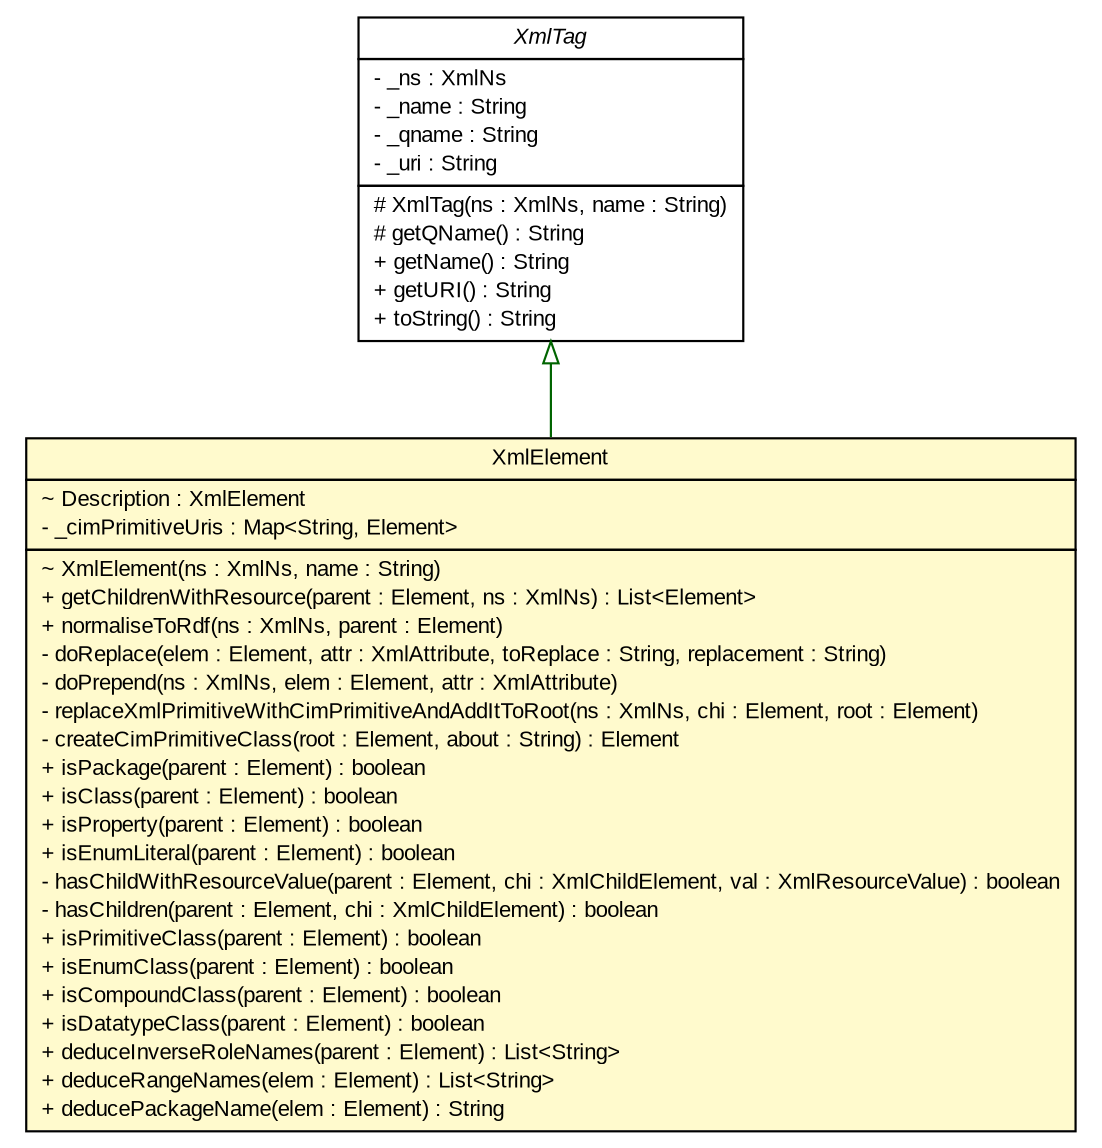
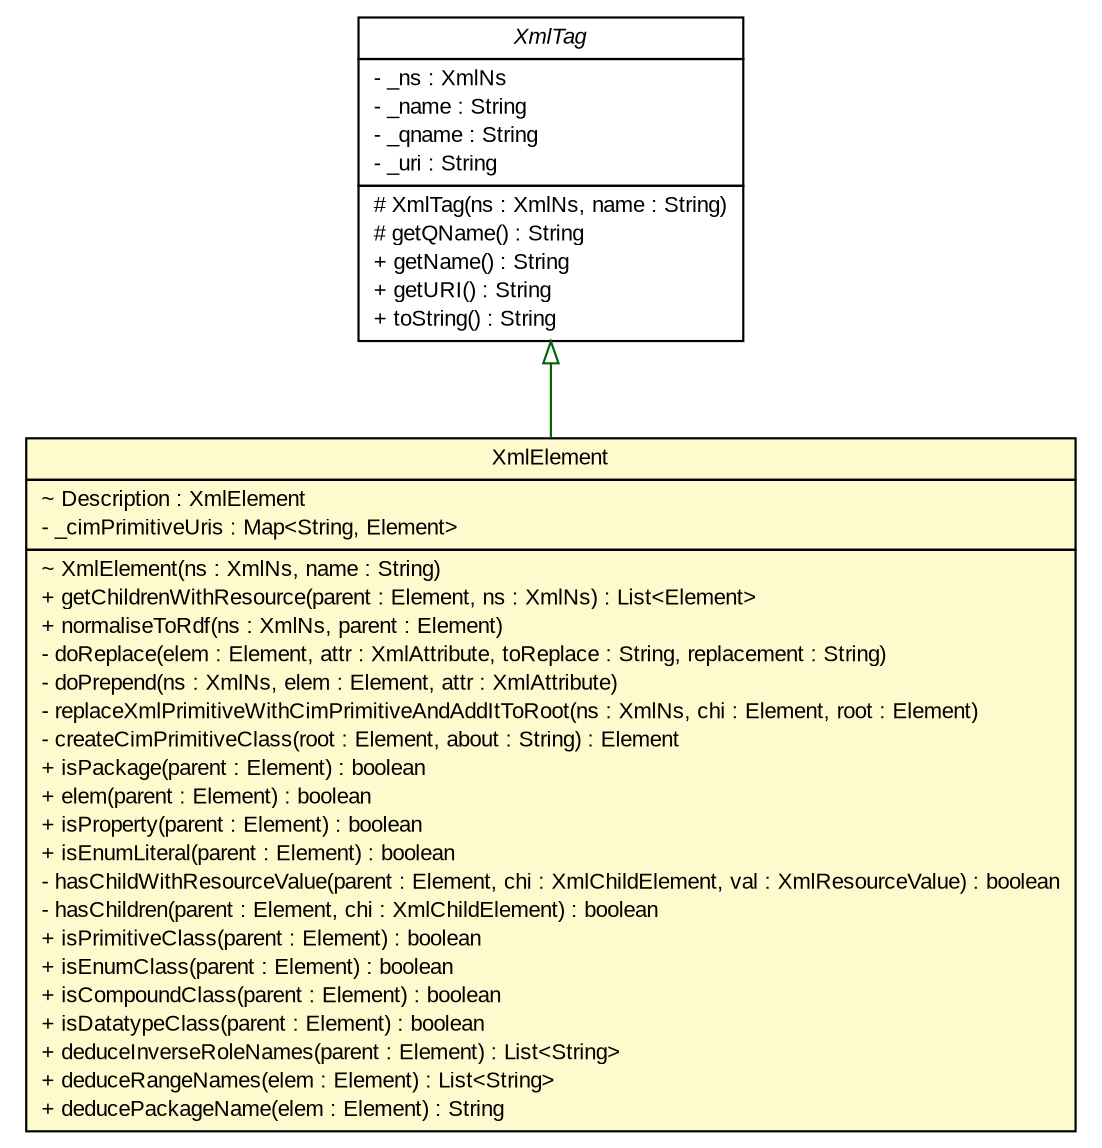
  digraph {
    nodesep=0.25
    ranksep=0.5
    node [fontcolor=black fontname=arial fontsize=10.0 shape=plaintext]
    n1 [label=<<table title="org.tanjakostic.jcleancim.experimental.builder.rdfs.XmlTag" border="0" cellborder="1" cellspacing="0" cellpadding="2" port="p" href="./XmlTag.html"> 		<tr><td><table border="0" cellspacing="0" cellpadding="1"> <tr><td align="center" balign="center"><font face="Arial Italic"> XmlTag </font></td></tr> 		</table></td></tr> 		<tr><td><table border="0" cellspacing="0" cellpadding="1"> <tr><td align="left" balign="left"> - _ns : XmlNs </td></tr> <tr><td align="left" balign="left"> - _name : String </td></tr> <tr><td align="left" balign="left"> - _qname : String </td></tr> <tr><td align="left" balign="left"> - _uri : String </td></tr> 		</table></td></tr> 		<tr><td><table border="0" cellspacing="0" cellpadding="1"> <tr><td align="left" balign="left"> # XmlTag(ns : XmlNs, name : String) </td></tr> <tr><td align="left" balign="left"> # getQName() : String </td></tr> <tr><td align="left" balign="left"> + getName() : String </td></tr> <tr><td align="left" balign="left"> + getURI() : String </td></tr> <tr><td align="left" balign="left"> + toString() : String </td></tr> 		</table></td></tr> 		</table>>]
-   n2 [label=<<table title="org.tanjakostic.jcleancim.experimental.builder.rdfs.XmlElement" border="0" cellborder="1" cellspacing="0" cellpadding="2" port="p" bgcolor="lemonChiffon" href="./XmlElement.html"> 		<tr><td><table border="0" cellspacing="0" cellpadding="1"> <tr><td align="center" balign="center"> XmlElement </td></tr> 		</table></td></tr> 		<tr><td><table border="0" cellspacing="0" cellpadding="1"> <tr><td align="left" balign="left"> ~ Description : XmlElement </td></tr> <tr><td align="left" balign="left"> - _cimPrimitiveUris : Map&lt;String, Element&gt; </td></tr> 		</table></td></tr> 		<tr><td><table border="0" cellspacing="0" cellpadding="1"> <tr><td align="left" balign="left"> ~ XmlElement(ns : XmlNs, name : String) </td></tr> <tr><td align="left" balign="left"> + getChildrenWithResource(parent : Element, ns : XmlNs) : List&lt;Element&gt; </td></tr> <tr><td align="left" balign="left"> + normaliseToRdf(ns : XmlNs, parent : Element) </td></tr> <tr><td align="left" balign="left"> - doReplace(elem : Element, attr : XmlAttribute, toReplace : String, replacement : String) </td></tr> <tr><td align="left" balign="left"> - doPrepend(ns : XmlNs, elem : Element, attr : XmlAttribute) </td></tr> <tr><td align="left" balign="left"> - replaceXmlPrimitiveWithCimPrimitiveAndAddItToRoot(ns : XmlNs, chi : Element, root : Element) </td></tr> <tr><td align="left" balign="left"> - createCimPrimitiveClass(root : Element, about : String) : Element </td></tr> <tr><td align="left" balign="left"> + isPackage(parent : Element) : boolean </td></tr> <tr><td align="left" balign="left"> + isClass(parent : Element) : boolean </td></tr> <tr><td align="left" balign="left"> + isProperty(parent : Element) : boolean </td></tr> <tr><td align="left" balign="left"> + isEnumLiteral(parent : Element) : boolean </td></tr> <tr><td align="left" balign="left"> - hasChildWithResourceValue(parent : Element, chi : XmlChildElement, val : XmlResourceValue) : boolean </td></tr> <tr><td align="left" balign="left"> - hasChildren(parent : Element, chi : XmlChildElement) : boolean </td></tr> <tr><td align="left" balign="left"> + isPrimitiveClass(parent : Element) : boolean </td></tr> <tr><td align="left" balign="left"> + isEnumClass(parent : Element) : boolean </td></tr> <tr><td align="left" balign="left"> + isCompoundClass(parent : Element) : boolean </td></tr> <tr><td align="left" balign="left"> + isDatatypeClass(parent : Element) : boolean </td></tr> <tr><td align="left" balign="left"> + deduceInverseRoleNames(parent : Element) : List&lt;String&gt; </td></tr> <tr><td align="left" balign="left"> + deduceRangeNames(elem : Element) : List&lt;String&gt; </td></tr> <tr><td align="left" balign="left"> + deducePackageName(elem : Element) : String </td></tr> 		</table></td></tr> 		</table>>]
+   n2 [label=<<table title="org.tanjakostic.jcleancim.experimental.builder.rdfs.XmlElement" border="0" cellborder="1" cellspacing="0" cellpadding="2" port="p" bgcolor="lemonChiffon" href="./XmlElement.html"> 		<tr><td><table border="0" cellspacing="0" cellpadding="1"> <tr><td align="center" balign="center"> XmlElement </td></tr> 		</table></td></tr> 		<tr><td><table border="0" cellspacing="0" cellpadding="1"> <tr><td align="left" balign="left"> ~ Description : XmlElement </td></tr> <tr><td align="left" balign="left"> - _cimPrimitiveUris : Map&lt;String, Element&gt; </td></tr> 		</table></td></tr> 		<tr><td><table border="0" cellspacing="0" cellpadding="1"> <tr><td align="left" balign="left"> ~ XmlElement(ns : XmlNs, name : String) </td></tr> <tr><td align="left" balign="left"> + getChildrenWithResource(parent : Element, ns : XmlNs) : List&lt;Element&gt; </td></tr> <tr><td align="left" balign="left"> + normaliseToRdf(ns : XmlNs, parent : Element) </td></tr> <tr><td align="left" balign="left"> - doReplace(elem : Element, attr : XmlAttribute, toReplace : String, replacement : String) </td></tr> <tr><td align="left" balign="left"> - doPrepend(ns : XmlNs, elem : Element, attr : XmlAttribute) </td></tr> <tr><td align="left" balign="left"> - replaceXmlPrimitiveWithCimPrimitiveAndAddItToRoot(ns : XmlNs, chi : Element, root : Element) </td></tr> <tr><td align="left" balign="left"> - createCimPrimitiveClass(root : Element, about : String) : Element </td></tr> <tr><td align="left" balign="left"> + isPackage(parent : Element) : boolean </td></tr> <tr><td align="left" balign="left"> + elem(parent : Element) : boolean </td></tr> <tr><td align="left" balign="left"> + isProperty(parent : Element) : boolean </td></tr> <tr><td align="left" balign="left"> + isEnumLiteral(parent : Element) : boolean </td></tr> <tr><td align="left" balign="left"> - hasChildWithResourceValue(parent : Element, chi : XmlChildElement, val : XmlResourceValue) : boolean </td></tr> <tr><td align="left" balign="left"> - hasChildren(parent : Element, chi : XmlChildElement) : boolean </td></tr> <tr><td align="left" balign="left"> + isPrimitiveClass(parent : Element) : boolean </td></tr> <tr><td align="left" balign="left"> + isEnumClass(parent : Element) : boolean </td></tr> <tr><td align="left" balign="left"> + isCompoundClass(parent : Element) : boolean </td></tr> <tr><td align="left" balign="left"> + isDatatypeClass(parent : Element) : boolean </td></tr> <tr><td align="left" balign="left"> + deduceInverseRoleNames(parent : Element) : List&lt;String&gt; </td></tr> <tr><td align="left" balign="left"> + deduceRangeNames(elem : Element) : List&lt;String&gt; </td></tr> <tr><td align="left" balign="left"> + deducePackageName(elem : Element) : String </td></tr> 		</table></td></tr> 		</table>>]
    n1 -> n2 [arrowtail=empty dir=back fontname=arial fontsize=10 headport=p labelfontname=arial labelfontsize=10 tailport=p color=darkgreen style=solid]
  }
